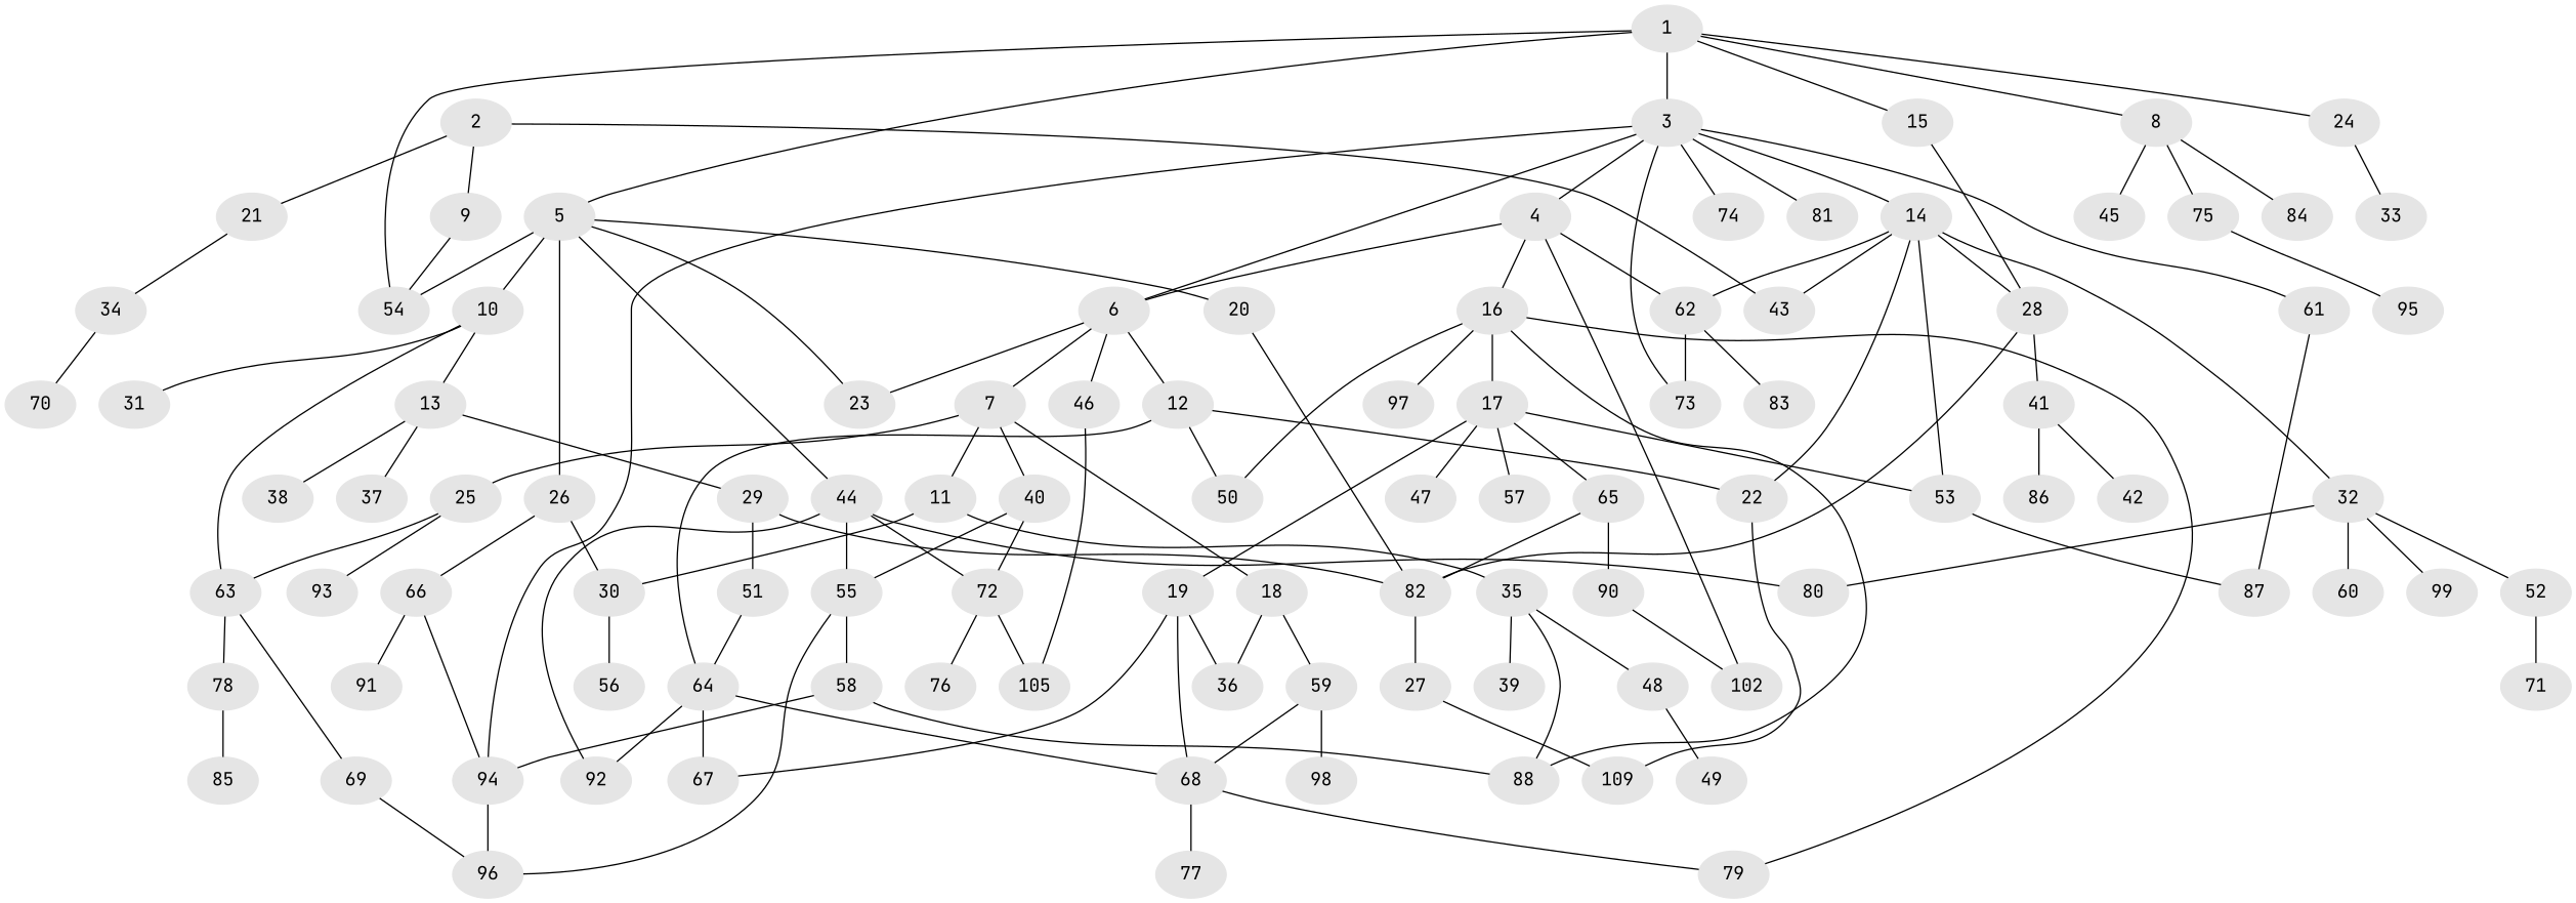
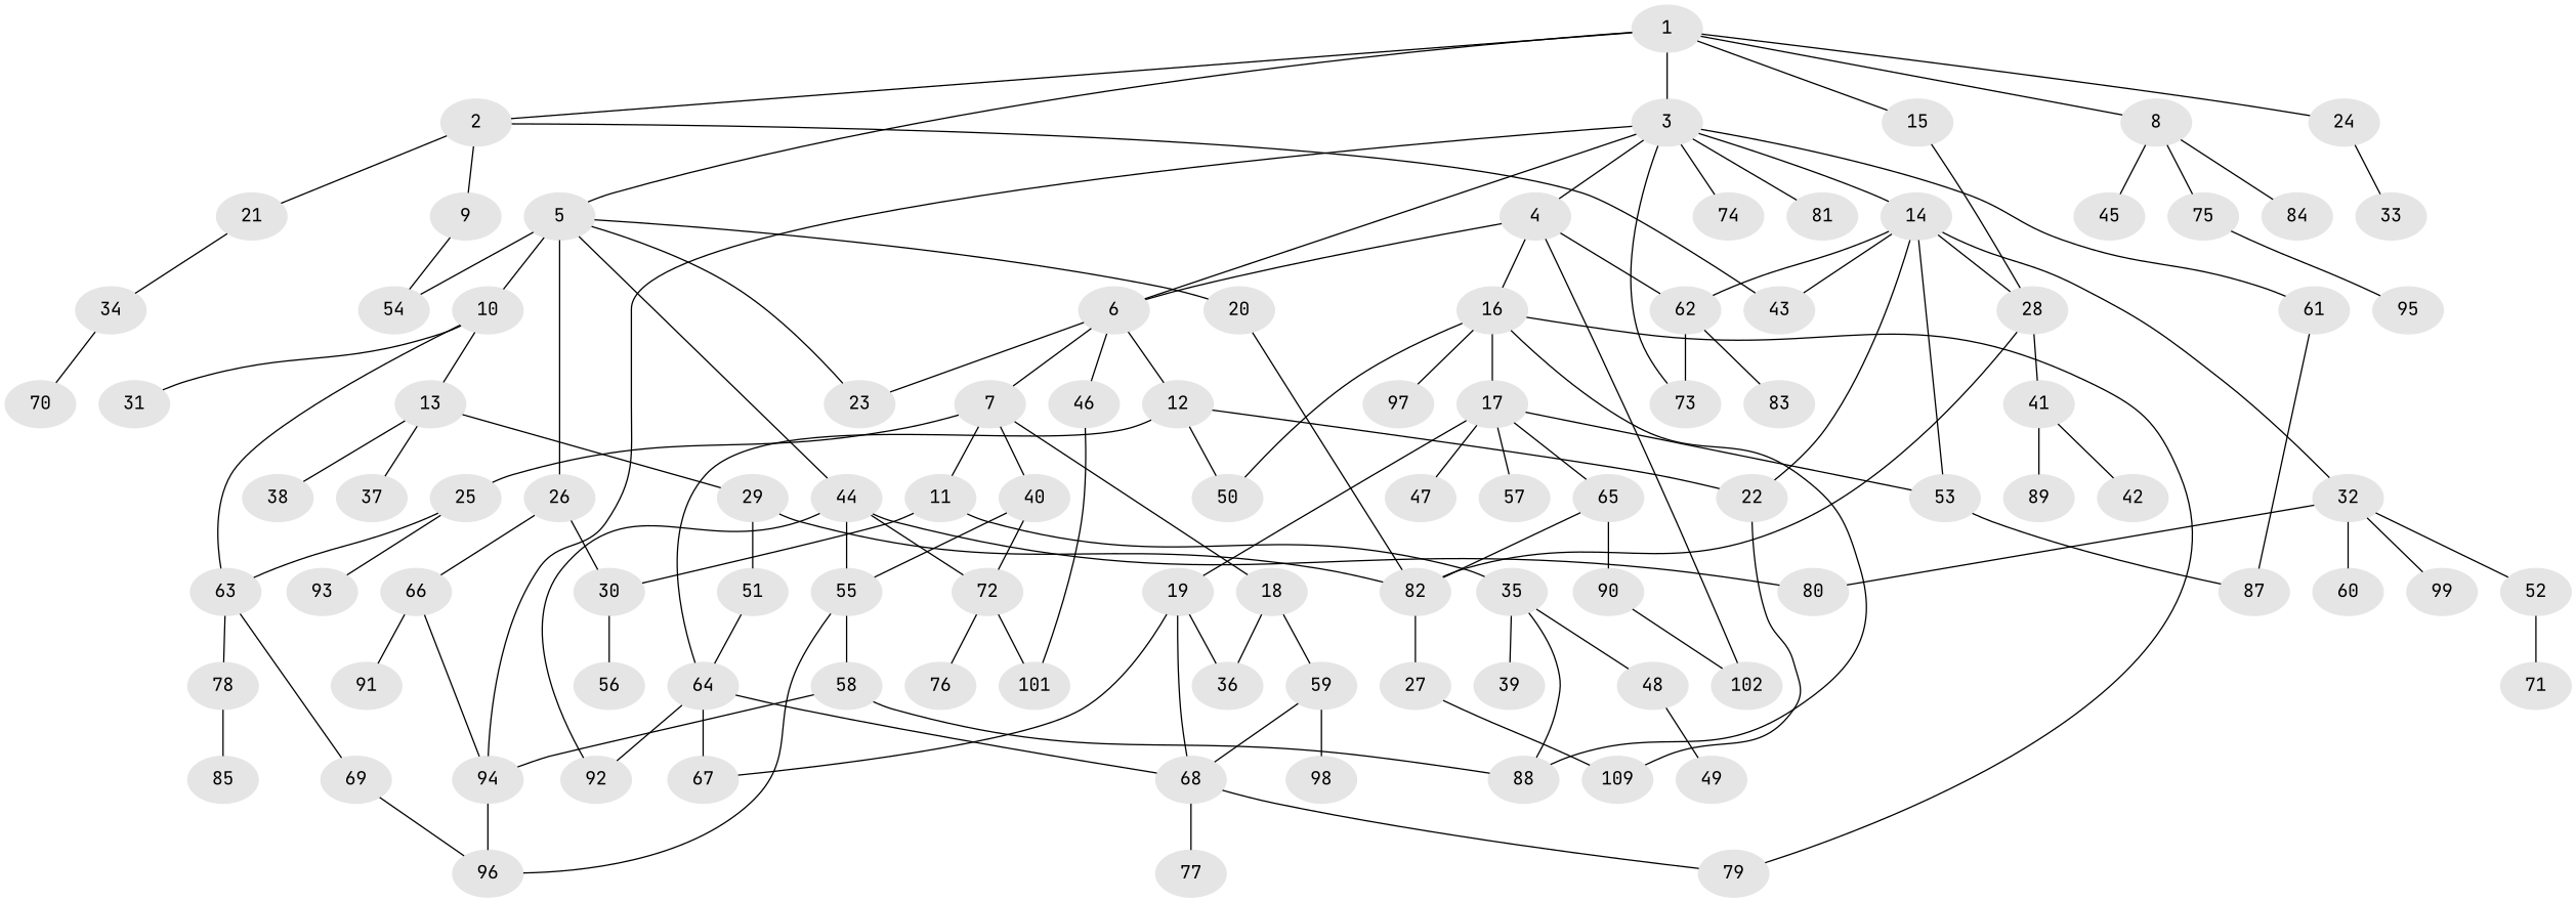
  graph {
    fontname="JetBrains Mono"
    node [color=gray90 fontname="JetBrains Mono" style=filled]
    edge [fontname="JetBrains Mono"]
    1
    2
    3
    5
    8
    15
    24
    9
    21
    43
    4
    6
    14
    61
    73
    74
    81
    94
    10
    20
    23
    26
    44
    54
    45
    75
    84
    28
    33
    34
    16
    62
    102
    7
    12
    46
    22
    32
    53
    87
    96
    50
    17
    79
    88
    97
    83
    13
    31
    63
    82
    66
    30
    80
    55
    72
    92
    91
    25
    11
    18
    40
    64
    93
-   101 [label=105]
+   101
    35
    36
    59
    95
    29
    37
    38
    69
    78
    56
    39
    48
    n78 [label=109]
    67
    68
    51
    41
    52
    60
    99
    19
    47
    57
    65
    90
    98
    77
    27
    70
    42
-   86
+   86 [label=89]
    71
    49
    58
    76
    85
-   1 -- 54
+   1 -- 2
    1 -- 3
    1 -- 5
    1 -- 8
    1 -- 15
    1 -- 24
    2 -- 9
    2 -- 21
    2 -- 43
    3 -- 4
    3 -- 6
    3 -- 14
    3 -- 61
    3 -- 73
    3 -- 74
    3 -- 81
    3 -- 94
    5 -- 10
    5 -- 20
    5 -- 23
    5 -- 26
    5 -- 44
    5 -- 54
    8 -- 45
    8 -- 75
    8 -- 84
    15 -- 28
    24 -- 33
    9 -- 54
    21 -- 34
    4 -- 6
    4 -- 16
    4 -- 62
    4 -- 102
    6 -- 23
    6 -- 7
    6 -- 12
    6 -- 46
    14 -- 43
    14 -- 28
    14 -- 62
    14 -- 22
    14 -- 32
    14 -- 53
    61 -- 87
    94 -- 96
    10 -- 13
    10 -- 31
    10 -- 63
    20 -- 82
    26 -- 66
    26 -- 30
    44 -- 80
    44 -- 55
    44 -- 72
    44 -- 92
    75 -- 95
    28 -- 82
    28 -- 41
    34 -- 70
    16 -- 50
    16 -- 17
    16 -- 79
    16 -- 88
    16 -- 97
    62 -- 73
    62 -- 83
    7 -- 25
    7 -- 11
    7 -- 18
    7 -- 40
    12 -- 22
    12 -- 50
    12 -- 64
    46 -- 101
    22 -- n78
    32 -- 80
    32 -- 52
    32 -- 60
    32 -- 99
    53 -- 87
    17 -- 53
    17 -- 19
    17 -- 47
    17 -- 57
    17 -- 65
    13 -- 29
    13 -- 37
    13 -- 38
    63 -- 69
    63 -- 78
    82 -- 27
    66 -- 94
    66 -- 91
    30 -- 56
    55 -- 96
    55 -- 58
    72 -- 101
    72 -- 76
    25 -- 63
    25 -- 93
    11 -- 30
    11 -- 35
    18 -- 36
    18 -- 59
    40 -- 55
    40 -- 72
    64 -- 92
    64 -- 67
    64 -- 68
    35 -- 88
    35 -- 39
    35 -- 48
    59 -- 68
    59 -- 98
    29 -- 82
    29 -- 51
    69 -- 96
    78 -- 85
    48 -- 49
    68 -- 79
    68 -- 77
    51 -- 64
    41 -- 42
    41 -- 86
    52 -- 71
    19 -- 36
    19 -- 67
    19 -- 68
    65 -- 82
    65 -- 90
    90 -- 102
    27 -- n78
    58 -- 94
    58 -- 88
  }
